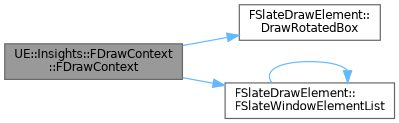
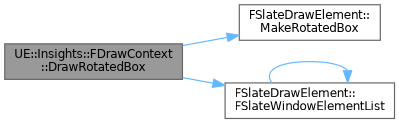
  digraph {
    rankdir=LR
    node [color=grey40 fillcolor=white fontname=Helvetica fontsize=10 shape=box style=filled]
    edge [color=steelblue1 fontname=Helvetica fontsize=10 labelfontname=Helvetica labelfontsize=10 style=solid]
-   n1 [color=gray40 fillcolor=grey60 fontcolor=black height=0.2 label="UE::Insights::FDrawContext\l::FDrawContext" width=0.4]
-   n2 [height=0.2 label="FSlateDrawElement::\lDrawRotatedBox" width=0.4]
+   n1 [color=gray40 fillcolor=grey60 fontcolor=black height=0.2 label="UE::Insights::FDrawContext\l::DrawRotatedBox" width=0.4]
+   n2 [height=0.2 label="FSlateDrawElement::\lMakeRotatedBox" width=0.4]
    n3 [height=0.2 label="FSlateDrawElement::\lFSlateWindowElementList" width=0.4]
    n1 -> n2
    n1 -> n3
    n3 -> n3
  }
